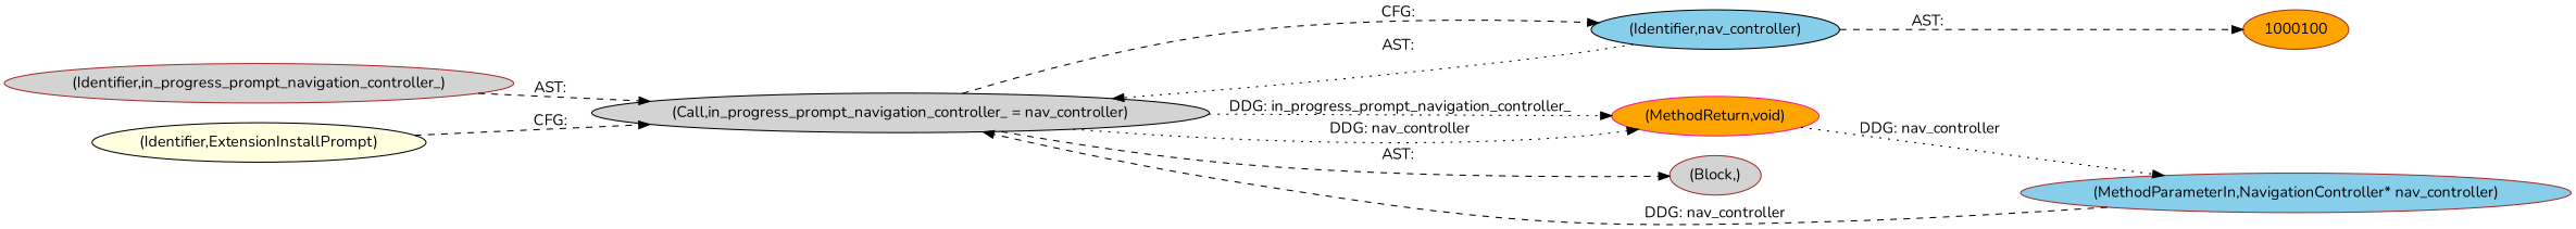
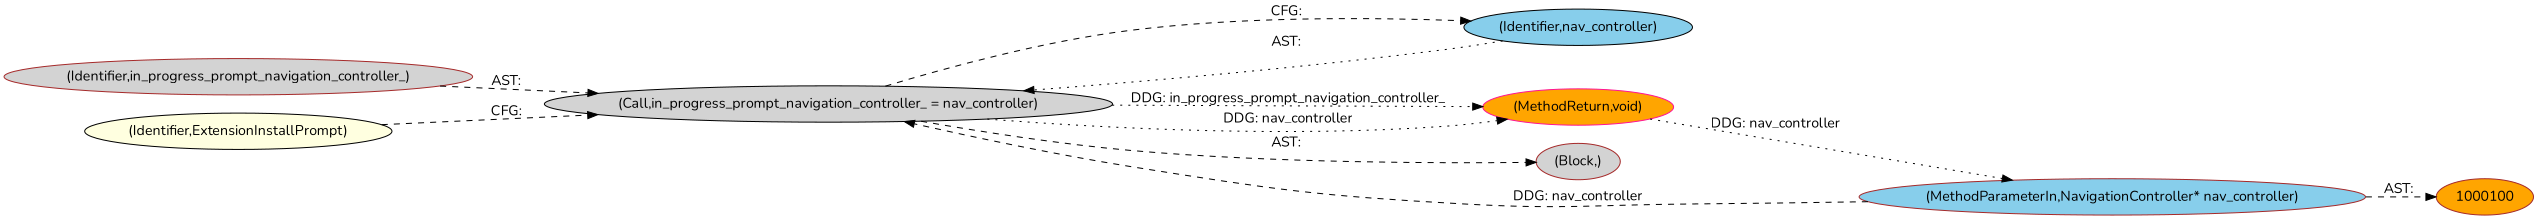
  digraph {
    fontname=Nunito
    rankdir=LR
    node [color=brown fillcolor=lightgrey fontname=Nunito style=filled]
    edge [fontname=Nunito style=dashed]
    n1 [color=black label="(Call,in_progress_prompt_navigation_controller_ = nav_controller)"]
    n2 [color=black fillcolor=skyblue label="(Identifier,nav_controller)"]
    n3 [color=deeppink fillcolor=orange label="(MethodReturn,void)"]
    n4 [label="(Block,)"]
    n5 [fillcolor=skyblue label="(MethodParameterIn,NavigationController* nav_controller)"]
    1000100 [fillcolor=orange]
    n7 [label="(Identifier,in_progress_prompt_navigation_controller_)"]
    n8 [color=black fillcolor=lightyellow label="(Identifier,ExtensionInstallPrompt)"]
    n1 -> n2 [label="CFG: "]
    n1 -> n3 [label="DDG: in_progress_prompt_navigation_controller_" style=dotted]
    n1 -> n3 [label="DDG: nav_controller" style=dotted]
    n1 -> n4 [label="AST: "]
    n2 -> n1 [label="AST: " style=dotted]
    n3 -> n5 [label="DDG: nav_controller" style=dotted]
    n5 -> n1 [label="DDG: nav_controller"]
-   n2 -> 1000100 [label="AST: "]
+   n5 -> 1000100 [label="AST: "]
    n7 -> n1 [label="AST: "]
    n8 -> n1 [label="CFG: "]
  }
